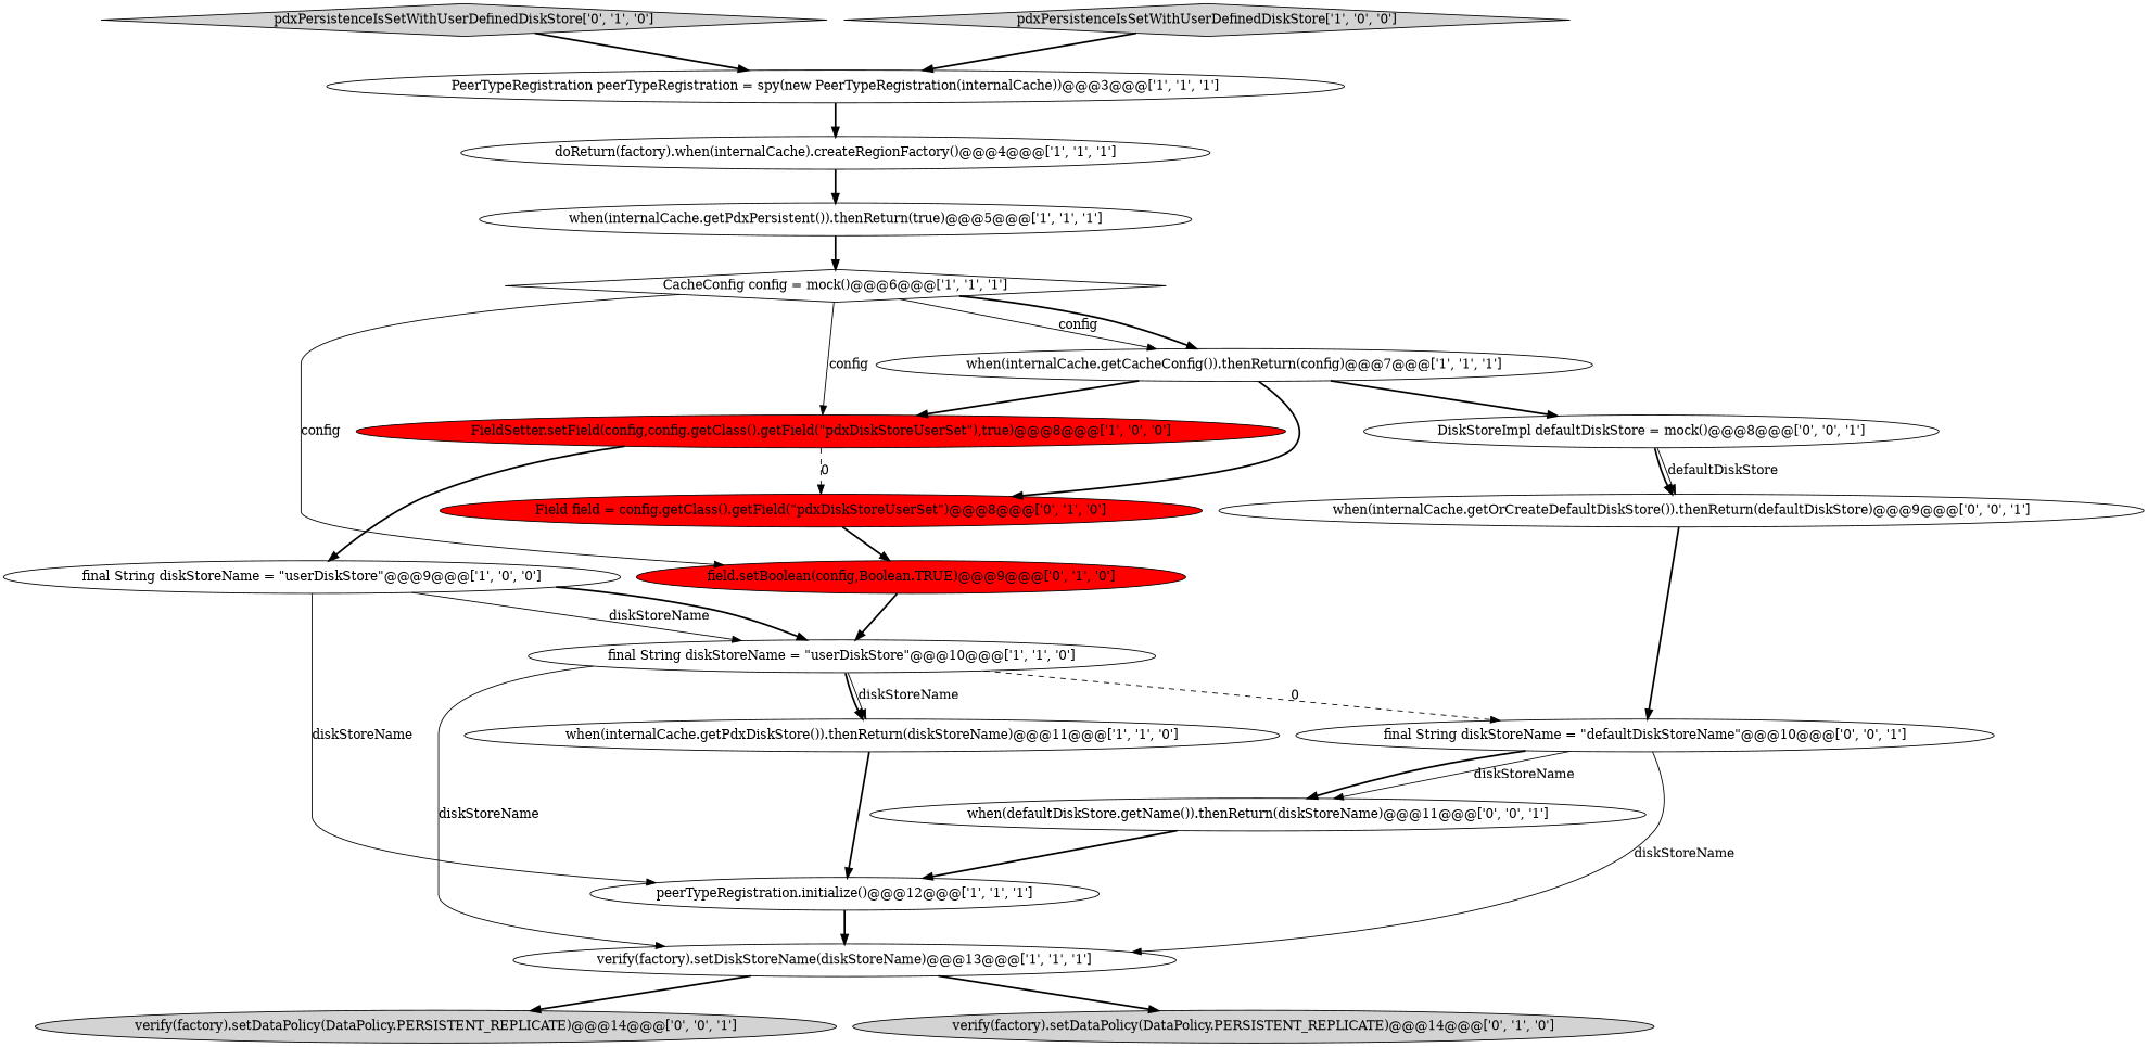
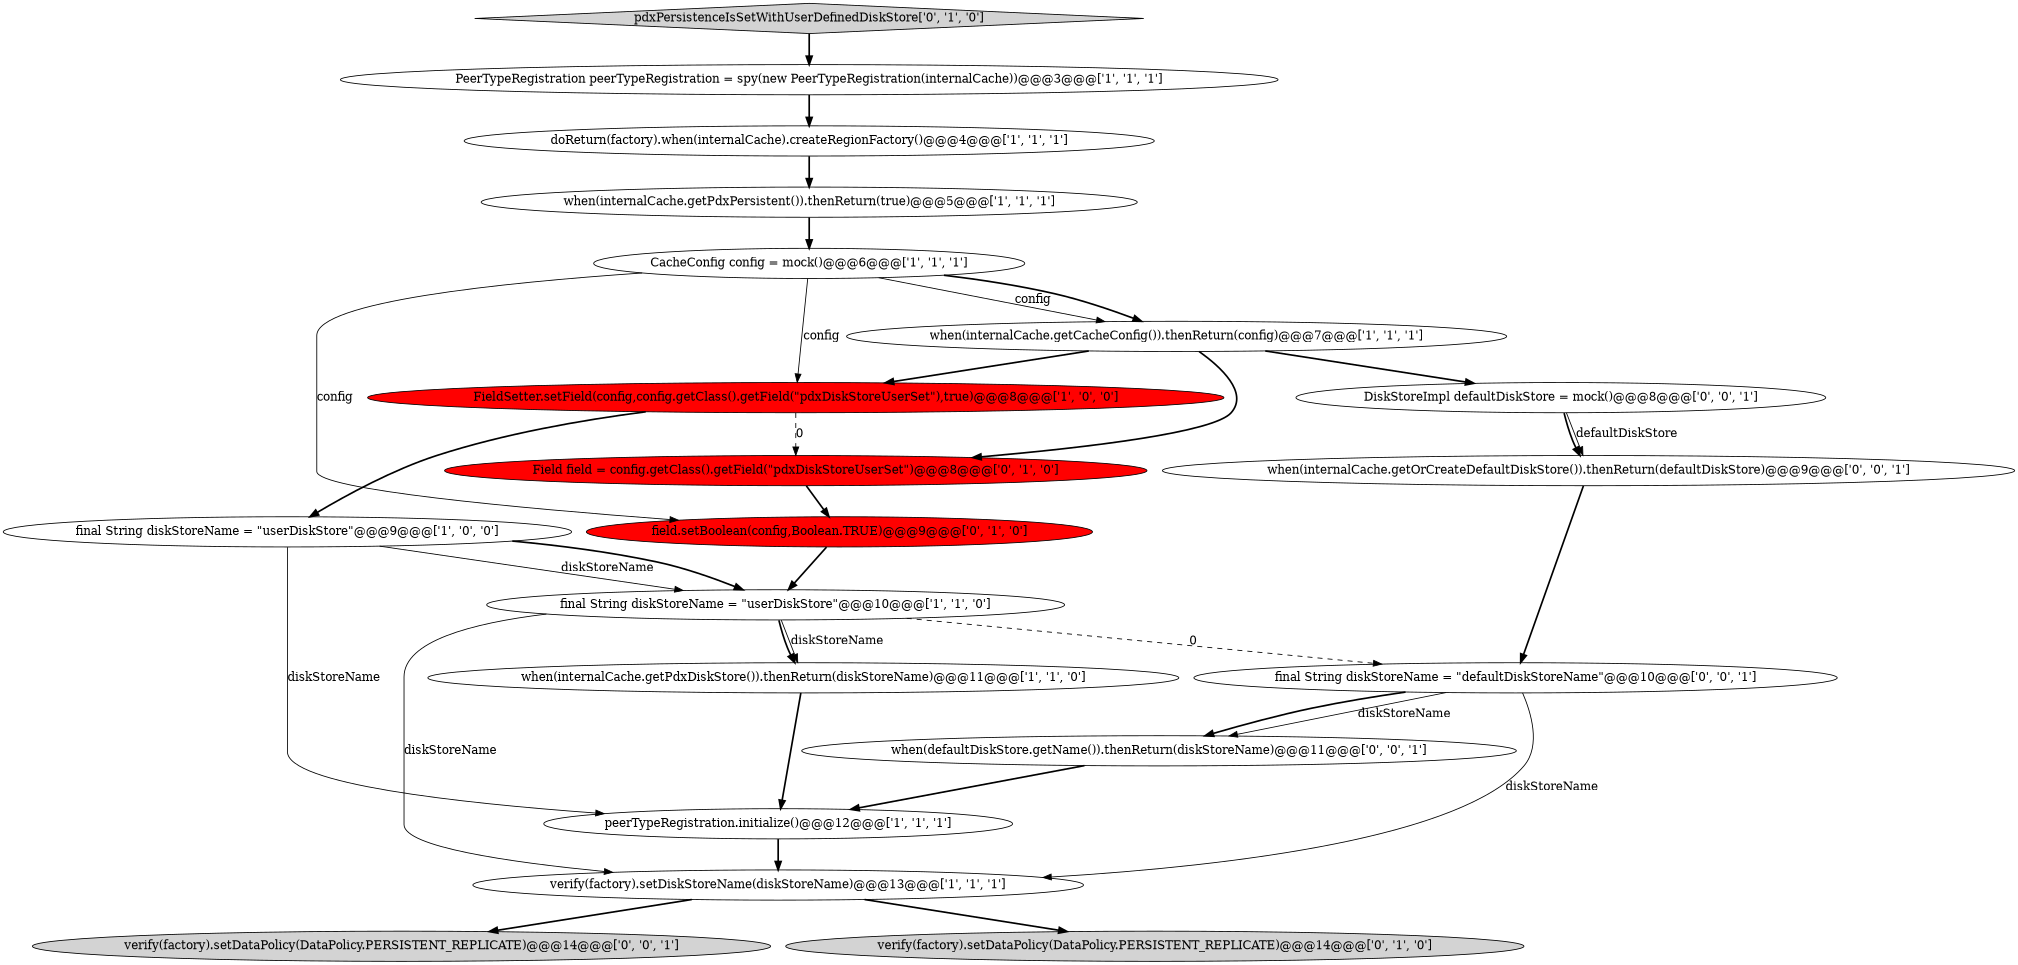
  digraph {
    node [fillcolor=white shape=ellipse style=filled]
    edge [style=bold]
    n1 [fillcolor=red label="FieldSetter.setField(config,config.getClass().getField(\"pdxDiskStoreUserSet\"),true)@@@8@@@['1', '0', '0']"]
    n2 [label="final String diskStoreName = \"userDiskStore\"@@@9@@@['1', '0', '0']"]
    n3 [fillcolor=red label="Field field = config.getClass().getField(\"pdxDiskStoreUserSet\")@@@8@@@['0', '1', '0']"]
    n4 [label="peerTypeRegistration.initialize()@@@12@@@['1', '1', '1']"]
    n5 [label="final String diskStoreName = \"userDiskStore\"@@@10@@@['1', '1', '0']"]
    n6 [fillcolor=red label="field.setBoolean(config,Boolean.TRUE)@@@9@@@['0', '1', '0']"]
    n7 [fillcolor=lightgray label="verify(factory).setDataPolicy(DataPolicy.PERSISTENT_REPLICATE)@@@14@@@['0', '0', '1']"]
    n8 [label="DiskStoreImpl defaultDiskStore = mock()@@@8@@@['0', '0', '1']"]
    n9 [label="when(internalCache.getOrCreateDefaultDiskStore()).thenReturn(defaultDiskStore)@@@9@@@['0', '0', '1']"]
    n10 [label="final String diskStoreName = \"defaultDiskStoreName\"@@@10@@@['0', '0', '1']"]
    n11 [label="verify(factory).setDiskStoreName(diskStoreName)@@@13@@@['1', '1', '1']"]
    n12 [fillcolor=lightgray label="verify(factory).setDataPolicy(DataPolicy.PERSISTENT_REPLICATE)@@@14@@@['0', '1', '0']"]
    n13 [label="when(internalCache.getCacheConfig()).thenReturn(config)@@@7@@@['1', '1', '1']"]
    n14 [label="when(internalCache.getPdxPersistent()).thenReturn(true)@@@5@@@['1', '1', '1']"]
-   n15 [label="CacheConfig config = mock()@@@6@@@['1', '1', '1']" shape=diamond]
+   n15 [label="CacheConfig config = mock()@@@6@@@['1', '1', '1']"]
    n16 [fillcolor=lightgray label="pdxPersistenceIsSetWithUserDefinedDiskStore['0', '1', '0']" shape=diamond]
    n17 [label="PeerTypeRegistration peerTypeRegistration = spy(new PeerTypeRegistration(internalCache))@@@3@@@['1', '1', '1']"]
    n18 [label="doReturn(factory).when(internalCache).createRegionFactory()@@@4@@@['1', '1', '1']"]
    n19 [label="when(internalCache.getPdxDiskStore()).thenReturn(diskStoreName)@@@11@@@['1', '1', '0']"]
    n20 [label="when(defaultDiskStore.getName()).thenReturn(diskStoreName)@@@11@@@['0', '0', '1']"]
-   n21 [fillcolor=lightgray label="pdxPersistenceIsSetWithUserDefinedDiskStore['1', '0', '0']" shape=diamond]
    n1 -> n2
    n1 -> n3 [label=0 style=dashed]
    n2 -> n4 [label=diskStoreName style=solid]
    n2 -> n5 [label=diskStoreName style=solid]
    n2 -> n5
    n3 -> n6
    n4 -> n11
    n5 -> n10 [label=0 style=dashed]
    n5 -> n11 [label=diskStoreName style=solid]
    n5 -> n19
    n5 -> n19 [label=diskStoreName style=solid]
    n6 -> n5
    n8 -> n9 [label=defaultDiskStore style=solid]
    n8 -> n9
    n9 -> n10
    n10 -> n11 [label=diskStoreName style=solid]
    n10 -> n20 [label=diskStoreName style=solid]
    n10 -> n20
    n11 -> n7
    n11 -> n12
    n13 -> n1
    n13 -> n3
    n13 -> n8
    n14 -> n15
    n15 -> n1 [label=config style=solid]
    n15 -> n6 [label=config style=solid]
    n15 -> n13 [label=config style=solid]
    n15 -> n13
    n16 -> n17
    n17 -> n18
    n18 -> n14
    n19 -> n4
    n20 -> n4
-   n21 -> n17
  }
